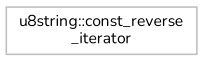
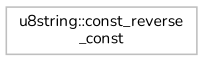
  digraph {
    rankdir=LR
    fontname=Nunito
-   n1 [color=grey75 fillcolor=white fontname=Nunito fontsize=10 height=0.2 label="u8string::const_reverse\l_iterator" shape=record style=filled width=0.4]
+   n1 [color=grey75 fillcolor=white fontname=Nunito fontsize=10 height=0.2 label="u8string::const_reverse\l_const" shape=record style=filled width=0.4]
  }
